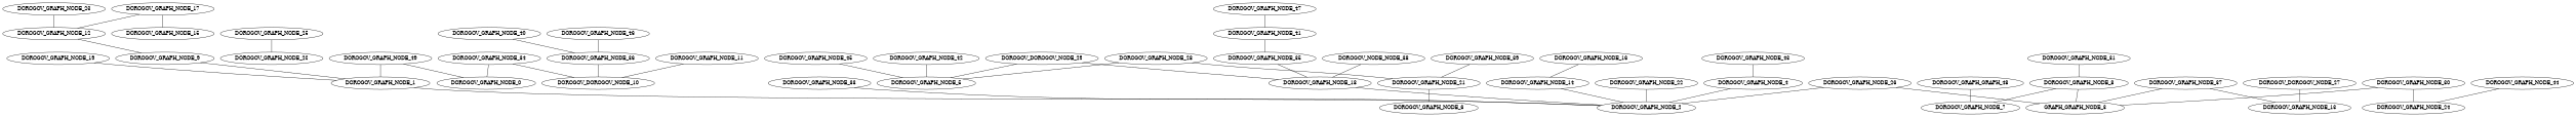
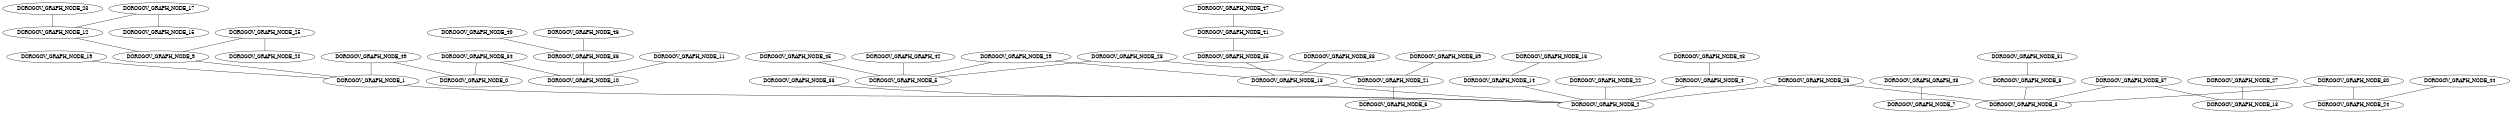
  graph {
    edge [weight=3]
    DOROGOV_GRAPH_NODE_4
    DOROGOV_GRAPH_NODE_2
    DOROGOV_GRAPH_NODE_19
    DOROGOV_GRAPH_NODE_1
    DOROGOV_GRAPH_NODE_21
    DOROGOV_GRAPH_NODE_6
    DOROGOV_GRAPH_NODE_23
    DOROGOV_GRAPH_NODE_12
    DOROGOV_GRAPH_NODE_9
    DOROGOV_GRAPH_NODE_31
    DOROGOV_GRAPH_NODE_8
-   DOROGOV_GRAPH_NODE_3 [label=GRAPH_GRAPH_NODE_3]
+   DOROGOV_GRAPH_NODE_3
    DOROGOV_GRAPH_NODE_7
    DOROGOV_GRAPH_NODE_37
    DOROGOV_GRAPH_NODE_13
    DOROGOV_GRAPH_NODE_33
    DOROGOV_GRAPH_NODE_43
    DOROGOV_GRAPH_NODE_44
    DOROGOV_GRAPH_NODE_24
    DOROGOV_GRAPH_NODE_49
    DOROGOV_GRAPH_NODE_0
    DOROGOV_GRAPH_NODE_17
    DOROGOV_GRAPH_NODE_15
    DOROGOV_GRAPH_NODE_25
    DOROGOV_GRAPH_NODE_20
-   DOROGOV_GRAPH_NODE_29 [label=DOROGOV_DOROGOV_NODE_29]
+   DOROGOV_GRAPH_NODE_29
    DOROGOV_GRAPH_NODE_5
    DOROGOV_GRAPH_NODE_18
    DOROGOV_GRAPH_NODE_34
-   DOROGOV_GRAPH_NODE_10 [label=DOROGOV_DOROGOV_NODE_10]
+   DOROGOV_GRAPH_NODE_10
    DOROGOV_GRAPH_NODE_14
    DOROGOV_GRAPH_NODE_41
    DOROGOV_GRAPH_NODE_35
    DOROGOV_GRAPH_NODE_30
    DOROGOV_GRAPH_NODE_47
    DOROGOV_GRAPH_NODE_28
-   DOROGOV_GRAPH_NODE_38 [label=DOROGOV_NODE_NODE_38]
+   DOROGOV_GRAPH_NODE_38
    DOROGOV_GRAPH_NODE_45
    DOROGOV_GRAPH_NODE_39
    DOROGOV_GRAPH_NODE_40
    DOROGOV_GRAPH_NODE_36
-   DOROGOV_GRAPH_NODE_27 [label=DOROGOV_DOROGOV_NODE_27]
+   DOROGOV_GRAPH_NODE_27
    DOROGOV_GRAPH_NODE_46
    DOROGOV_GRAPH_NODE_16
    DOROGOV_GRAPH_NODE_11
    DOROGOV_GRAPH_NODE_22
    DOROGOV_GRAPH_NODE_26
-   DOROGOV_GRAPH_NODE_42
+   DOROGOV_GRAPH_NODE_42 [label=DOROGOV_GRAPH_GRAPH_42]
    n49 [label=DOROGOV_GRAPH_GRAPH_48]
    DOROGOV_GRAPH_NODE_4 -- DOROGOV_GRAPH_NODE_2 [weight=1]
    DOROGOV_GRAPH_NODE_19 -- DOROGOV_GRAPH_NODE_1 [weight=1]
    DOROGOV_GRAPH_NODE_1 -- DOROGOV_GRAPH_NODE_2
    DOROGOV_GRAPH_NODE_21 -- DOROGOV_GRAPH_NODE_6 [weight=1]
    DOROGOV_GRAPH_NODE_23 -- DOROGOV_GRAPH_NODE_12 [weight=1]
    DOROGOV_GRAPH_NODE_12 -- DOROGOV_GRAPH_NODE_9 [weight=5]
    DOROGOV_GRAPH_NODE_9 -- DOROGOV_GRAPH_NODE_1
    DOROGOV_GRAPH_NODE_31 -- DOROGOV_GRAPH_NODE_8 [weight=2]
    DOROGOV_GRAPH_NODE_8 -- DOROGOV_GRAPH_NODE_3 [weight=4]
-   DOROGOV_GRAPH_NODE_8 -- DOROGOV_GRAPH_NODE_7 [weight=8]
    DOROGOV_GRAPH_NODE_37 -- DOROGOV_GRAPH_NODE_3 [weight=2]
    DOROGOV_GRAPH_NODE_37 -- DOROGOV_GRAPH_NODE_13 [weight=7]
    DOROGOV_GRAPH_NODE_33 -- DOROGOV_GRAPH_NODE_2
    DOROGOV_GRAPH_NODE_43 -- DOROGOV_GRAPH_NODE_4
    DOROGOV_GRAPH_NODE_44 -- DOROGOV_GRAPH_NODE_24
    DOROGOV_GRAPH_NODE_49 -- DOROGOV_GRAPH_NODE_1 [weight=4]
    DOROGOV_GRAPH_NODE_49 -- DOROGOV_GRAPH_NODE_0
    DOROGOV_GRAPH_NODE_17 -- DOROGOV_GRAPH_NODE_12 [weight=4]
    DOROGOV_GRAPH_NODE_17 -- DOROGOV_GRAPH_NODE_15 [weight=9]
+   DOROGOV_GRAPH_NODE_25 -- DOROGOV_GRAPH_NODE_9 [weight=7]
    DOROGOV_GRAPH_NODE_25 -- DOROGOV_GRAPH_NODE_20 [weight=4]
    DOROGOV_GRAPH_NODE_29 -- DOROGOV_GRAPH_NODE_5 [weight=4]
    DOROGOV_GRAPH_NODE_29 -- DOROGOV_GRAPH_NODE_18 [weight=5]
    DOROGOV_GRAPH_NODE_18 -- DOROGOV_GRAPH_NODE_2 [weight=8]
    DOROGOV_GRAPH_NODE_34 -- DOROGOV_GRAPH_NODE_0 [weight=4]
    DOROGOV_GRAPH_NODE_34 -- DOROGOV_GRAPH_NODE_10 [weight=6]
    DOROGOV_GRAPH_NODE_14 -- DOROGOV_GRAPH_NODE_2 [weight=5]
    DOROGOV_GRAPH_NODE_41 -- DOROGOV_GRAPH_NODE_35 [weight=5]
    DOROGOV_GRAPH_NODE_35 -- DOROGOV_GRAPH_NODE_18 [weight=7]
    DOROGOV_GRAPH_NODE_30 -- DOROGOV_GRAPH_NODE_3 [weight=6]
    DOROGOV_GRAPH_NODE_30 -- DOROGOV_GRAPH_NODE_24 [weight=6]
    DOROGOV_GRAPH_NODE_47 -- DOROGOV_GRAPH_NODE_41 [weight=6]
    DOROGOV_GRAPH_NODE_28 -- DOROGOV_GRAPH_NODE_21 [weight=7]
    DOROGOV_GRAPH_NODE_28 -- DOROGOV_GRAPH_NODE_5 [weight=9]
    DOROGOV_GRAPH_NODE_38 -- DOROGOV_GRAPH_NODE_18 [weight=7]
    DOROGOV_GRAPH_NODE_45 -- DOROGOV_GRAPH_NODE_5 [weight=7]
    DOROGOV_GRAPH_NODE_39 -- DOROGOV_GRAPH_NODE_21 [weight=8]
    DOROGOV_GRAPH_NODE_40 -- DOROGOV_GRAPH_NODE_36 [weight=8]
    DOROGOV_GRAPH_NODE_36 -- DOROGOV_GRAPH_NODE_10 [weight=11]
    DOROGOV_GRAPH_NODE_27 -- DOROGOV_GRAPH_NODE_13 [weight=9]
    DOROGOV_GRAPH_NODE_46 -- DOROGOV_GRAPH_NODE_36 [weight=9]
    DOROGOV_GRAPH_NODE_16 -- DOROGOV_GRAPH_NODE_14 [weight=10]
    DOROGOV_GRAPH_NODE_11 -- DOROGOV_GRAPH_NODE_10 [weight=12]
    DOROGOV_GRAPH_NODE_22 -- DOROGOV_GRAPH_NODE_2 [weight=13]
    DOROGOV_GRAPH_NODE_26 -- DOROGOV_GRAPH_NODE_2 [weight=13]
    DOROGOV_GRAPH_NODE_26 -- DOROGOV_GRAPH_NODE_3 [weight=14]
    DOROGOV_GRAPH_NODE_42 -- DOROGOV_GRAPH_NODE_5 [weight=13]
    n49 -- DOROGOV_GRAPH_NODE_7 [weight=19]
  }
